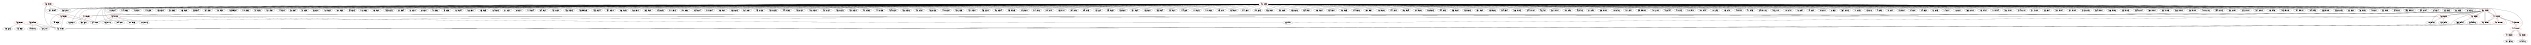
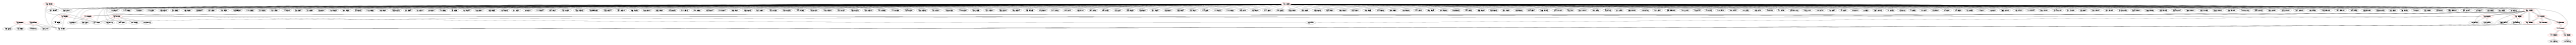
  graph {
    n1 [color=red label="(462) R1_T1"]
    n2 [label="(377) R1009"]
    n3 [label="(34) U201"]
    n4 [label="(362) J1001"]
    n5 [label="(461) U1_T1"]
    n6 [color=red label="(463) R2_T1"]
    n7 [label="(150) J603"]
    n8 [label="(145) R601"]
    n9 [color=red label="(464) R3_T1"]
    n10 [label="(49) R302"]
    n11 [color=red label="(465) R4_T1"]
    n12 [label="(180) J701"]
    n13 [label="(190) R702"]
    n14 [color=red label="(466) U2_T1"]
    n15 [color=red label="(469) R7_T1"]
    n16 [color=red label="(470) R8_T1"]
    n17 [color=red label="(467) R5_T1"]
    n18 [color=red label="(468) R6_T1"]
    n19 [color=red label="(471) U3_T1"]
    n20 [color=red label="(473) R9_T1"]
    n21 [label="(186) U712"]
    n22 [label="(219) C707"]
    n23 [label="(218) R715"]
    n24 [label="(217) R723"]
    n25 [label="(168) D611"]
    n26 [label="(152) J601"]
    n27 [label="(329) R908"]
    n28 [label="(335) JP904"]
    n29 [label="(130) JP401"]
    n30 [label="(86) U401"]
    n31 [label="(106) R402"]
    n32 [color=red label="(472) R10_T1"]
    n33 [color=red label="(475) R1_P1"]
    n34 [color=red label="(474) U1_P1"]
    n35 [color=red label="(477) R3_P1"]
    n36 [color=red label="(476) R2_P1"]
    n37 [label="(127) JP406"]
    n38 [label="(104) R416"]
    n39 [color=red label="(478) GND"]
    n40 [label="(178) D604"]
    n41 [label="(179) D606"]
    n42 [label="(48) U301"]
    n43 [label="(142) J502"]
    n44 [label="(133) C502"]
    n45 [label="(52) C303"]
    n46 [label="(163) D602"]
    n47 [label="(53) R309"]
    n48 [label="(134) C501"]
    n49 [label="(137) R501"]
    n50 [label="(135) FB502"]
    n51 [label="(140) C503"]
    n52 [label="(54) U303"]
    n53 [label="(131) U501"]
    n54 [label="(44) U302"]
    n55 [label="(58) C304"]
    n56 [label="(57) C302"]
    n57 [label="(56) C301"]
    n58 [label="(161) D632"]
    n59 [label="(160) D631"]
    n60 [label="(59) C305"]
    n61 [label="(176) D626"]
    n62 [label="(162) D601"]
    n63 [label="(435) C1315"]
    n64 [label="(62) C309"]
    n65 [label="(61) C310"]
    n66 [label="(60) C307"]
    n67 [label="(42) C306"]
    n68 [label="(43) C308"]
    n69 [label="(167) D609"]
    n70 [label="(166) D607"]
    n71 [label="(165) D605"]
    n72 [label="(164) D603"]
    n73 [label="(81) C317"]
    n74 [label="(80) C311"]
    n75 [label="(177) D629"]
    n76 [label="(169) D614"]
    n77 [label="(457) C1301"]
    n78 [label="(456) U1305"]
    n79 [label="(458) FB1303"]
    n80 [label="(455) C1319"]
    n81 [label="(454) C1310"]
    n82 [label="(266) U803"]
    n83 [label="(268) D812"]
    n84 [label="(265) R812"]
    n85 [label="(245) C805"]
    n86 [label="(271) R813"]
    n87 [label="(270) C808"]
    n88 [label="(269) C804"]
    n89 [label="(272) U804"]
    n90 [label="(262) D811"]
    n91 [label="(263) C803"]
    n92 [label="(264) C807"]
    n93 [label="(445) C1318"]
    n94 [label="(450) C1305"]
    n95 [label="(449) U1303"]
    n96 [label="(425) C1311"]
    n97 [label="(428) U1302"]
    n98 [label="(434) C1314"]
    n99 [label="(433) C1313"]
    n100 [label="(432) C1312"]
    n101 [label="(442) C1303"]
    n102 [label="(441) C1308"]
    n103 [label="(439) C1307"]
    n104 [label="(438) C1306"]
    n105 [label="(437) C1317"]
    n106 [label="(436) C1316"]
    n107 [label="(440) C1302"]
    n108 [label="(430) J1303"]
    n109 [label="(451) U1301"]
    n110 [label="(453) J1302"]
    n111 [label="(426) C1309"]
    n112 [label="(423) R1303"]
    n113 [label="(246) R810"]
    n114 [label="(214) C706"]
    n115 [label="(204) C704"]
    n116 [label="(185) U701"]
    n117 [label="(224) C708"]
    n118 [label="(209) C705"]
    n119 [label="(151) J604"]
    n120 [label="(159) D630"]
    n121 [label="(158) D627"]
    n122 [label="(157) D624"]
    n123 [label="(156) D621"]
    n124 [label="(155) D619"]
    n125 [label="(154) D617"]
    n126 [label="(149) J602"]
    n127 [label="(171) D615"]
    n128 [label="(170) D618"]
    n129 [label="(189) C701"]
    n130 [label="(234) Q801"]
    n131 [label="(244) C801"]
    n132 [label="(240) J805"]
    n133 [label="(256) D810"]
    n134 [label="(257) C802"]
    n135 [label="(258) C806"]
    n136 [label="(259) R811"]
    n137 [label="(260) U802"]
    n138 [label="(254) U801"]
    n139 [label="(278) Q805"]
    n140 [label="(279) Q806"]
    n141 [label="(280) Q807"]
    n142 [label="(281) Q808"]
    n143 [label="(194) C702"]
    n144 [label="(226) D809"]
    n145 [label="(227) R808"]
    n146 [label="(228) R805"]
    n147 [label="(199) C703"]
    n148 [label="(233) Q802"]
    n149 [label="(232) Q803"]
    n150 [label="(231) Q804"]
    n151 [label="(230) R806"]
    n152 [label="(229) R804"]
    n153 [label="(388) D1105"]
    n154 [label="(394) U1102"]
    n155 [label="(93) J402"]
    n156 [label="(387) D1107"]
    n157 [label="(122) C408"]
    n158 [label="(95) U403"]
    n159 [label="(87) C402"]
    n160 [label="(382) D1102"]
    n161 [label="(120) C406"]
    n162 [label="(121) C407"]
    n163 [label="(392) FB1102"]
    n164 [label="(401) J1102"]
    n165 [label="(96) C409"]
    n166 [label="(97) C405"]
    n167 [label="(110) R410"]
    n168 [label="(100) D404"]
    n169 [label="(101) J403"]
    n170 [label="(103) C410"]
    n171 [label="(90) D402"]
-   n172 [label="(91) D403"]
+   n172 [label="(91) D400"]
    n173 [label="(390) D1106"]
    n174 [label="(403) J1101"]
    n175 [label="(107) C401"]
    n176 [label="(18) C224"]
    n177 [label="(19) C227"]
    n178 [label="(20) C210"]
    n179 [label="(8) C231"]
    n180 [label="(384) C1103"]
    n181 [label="(17) C223"]
    n182 [label="(15) C218"]
    n183 [label="(9) C203"]
    n184 [label="(12) C214"]
    n185 [label="(23) X202"]
    n186 [label="(24) C207"]
    n187 [label="(29) C230"]
    n188 [label="(13) C205"]
    n189 [label="(14) C217"]
    n190 [label="(16) C221"]
    n191 [label="(383) C1102"]
    n192 [label="(113) U402"]
    n193 [label="(111) R409"]
    n194 [label="(378) U1101"]
    n195 [label="(379) C1101"]
    n196 [label="(31) SW201"]
    n197 [label="(33) C204"]
    n198 [label="(372) R1014"]
    n199 [label="(371) R1004"]
    n200 [label="(373) C1003"]
    n201 [label="(369) R1007"]
    n202 [label="(368) R1006"]
    n203 [label="(357) R1015"]
    n204 [label="(359) C1004"]
    n205 [label="(360) D1001"]
    n206 [label="(364) U1003"]
    n207 [label="(363) U1002"]
    n208 [label="(367) R1001"]
    n209 [label="(400) C1106"]
    n210 [label="(399) C1105"]
    n211 [label="(376) C1001"]
    n212 [label="(375) U1001"]
    n213 [label="(374) C1002"]
    n214 [label="(128) R408"]
    n215 [label="(405) TP1102"]
    n216 [label="(404) TP1101"]
    n217 [label="(129) R403"]
    n218 [label="(365) R1002"]
    n219 [label="(358) C1005"]
    n220 [label="(63) C312"]
    n221 [label="(36) D203"]
    n222 [label="(40) C201"]
    n223 [label="(35) D202"]
    n224 [label="(39) U202"]
    n225 [label="(395) BT1101"]
    n226 [label="(397) C1104"]
    n227 [label="(64) C314"]
    n228 [label="(65) C315"]
    n229 [label="(66) C313"]
    n230 [label="(67) C316"]
    n1 -- n2
    n1 -- n3
    n1 -- n4
    n1 -- n5
    n6 -- n5
    n6 -- n7
    n6 -- n8
    n9 -- n3
    n9 -- n5
    n9 -- n10
    n11 -- n5
    n11 -- n12
    n11 -- n13
    n14 -- n5
    n14 -- n15
    n14 -- n16
    n14 -- n17
    n14 -- n18
    n14 -- n19
    n14 -- n20
    n15 -- n3
    n15 -- n14
    n15 -- n21
    n15 -- n22
    n15 -- n23
    n15 -- n24
    n16 -- n3
    n16 -- n14
    n16 -- n25
    n16 -- n26
    n17 -- n14
    n17 -- n27
    n17 -- n28
    n18 -- n3
    n18 -- n14
    n18 -- n29
    n18 -- n30
    n18 -- n31
    n19 -- n5
    n19 -- n14
    n19 -- n20
    n19 -- n32
    n19 -- n33
    n20 -- n14
    n20 -- n19
    n32 -- n5
    n32 -- n19
    n33 -- n19
    n33 -- n34
    n34 -- n33
    n34 -- n35
    n34 -- n36
    n35 -- n34
    n35 -- n37
    n36 -- n34
    n36 -- n38
    n39 -- n2
    n39 -- n3
    n39 -- n4
    n39 -- n5
    n39 -- n14
    n39 -- n19
    n39 -- n21
    n39 -- n22
    n39 -- n25
    n39 -- n26
    n39 -- n30
    n39 -- n31
    n39 -- n34
    n39 -- n40
    n39 -- n41
    n39 -- n42
    n39 -- n43
    n39 -- n44
    n39 -- n45
    n39 -- n46
    n39 -- n47
    n39 -- n48
    n39 -- n49
    n39 -- n50
    n39 -- n51
    n39 -- n52
    n39 -- n53
    n39 -- n54
    n39 -- n55
    n39 -- n56
    n39 -- n57
    n39 -- n58
    n39 -- n59
    n39 -- n60
    n39 -- n61
    n39 -- n62
    n39 -- n63
    n39 -- n64
    n39 -- n65
    n39 -- n66
    n39 -- n67
    n39 -- n68
    n39 -- n69
    n39 -- n70
    n39 -- n71
    n39 -- n72
    n39 -- n73
    n39 -- n74
    n39 -- n75
    n39 -- n76
    n39 -- n77
    n39 -- n78
    n39 -- n79
    n39 -- n80
    n39 -- n81
    n39 -- n82
    n39 -- n83
    n39 -- n84
    n39 -- n85
    n39 -- n86
    n39 -- n87
    n39 -- n88
    n39 -- n89
    n39 -- n90
    n39 -- n91
    n39 -- n92
    n39 -- n93
    n39 -- n94
    n39 -- n95
    n39 -- n96
    n39 -- n97
    n39 -- n98
    n39 -- n99
    n39 -- n100
    n39 -- n101
    n39 -- n102
    n39 -- n103
    n39 -- n104
    n39 -- n105
    n39 -- n106
    n39 -- n107
    n39 -- n108
    n39 -- n109
    n39 -- n110
    n39 -- n111
    n39 -- n112
    n39 -- n113
    n39 -- n114
    n39 -- n115
    n39 -- n116
    n39 -- n117
    n39 -- n118
    n39 -- n119
    n39 -- n120
    n39 -- n121
    n39 -- n122
    n39 -- n123
    n39 -- n124
    n39 -- n125
    n39 -- n126
    n39 -- n127
    n39 -- n128
    n39 -- n129
    n39 -- n130
    n39 -- n131
    n39 -- n132
    n39 -- n133
    n39 -- n134
    n39 -- n135
    n39 -- n136
    n39 -- n137
    n39 -- n138
    n39 -- n139
    n39 -- n140
    n39 -- n141
    n39 -- n142
    n39 -- n143
    n39 -- n144
    n39 -- n145
    n39 -- n146
    n39 -- n147
    n39 -- n148
    n39 -- n149
    n39 -- n150
    n39 -- n151
    n39 -- n152
    n39 -- n153
    n39 -- n154
    n39 -- n155
    n39 -- n156
    n39 -- n157
    n39 -- n158
    n39 -- n159
    n39 -- n160
    n39 -- n161
    n39 -- n162
    n39 -- n163
    n39 -- n164
    n39 -- n165
    n39 -- n166
    n39 -- n167
    n39 -- n168
    n39 -- n169
    n39 -- n170
    n39 -- n171
    n39 -- n172
    n39 -- n173
    n39 -- n174
    n39 -- n175
    n39 -- n176
    n39 -- n177
    n39 -- n178
    n39 -- n179
    n39 -- n180
    n39 -- n181
    n39 -- n182
    n39 -- n183
    n39 -- n184
    n39 -- n185
    n39 -- n186
    n39 -- n187
    n39 -- n188
    n39 -- n189
    n39 -- n190
    n39 -- n191
    n39 -- n192
    n39 -- n193
    n39 -- n194
    n39 -- n195
    n39 -- n196
    n39 -- n197
    n39 -- n198
    n39 -- n199
    n39 -- n200
    n39 -- n201
    n39 -- n202
    n39 -- n203
    n39 -- n204
    n39 -- n205
    n39 -- n206
    n39 -- n207
    n39 -- n208
    n39 -- n209
    n39 -- n210
    n39 -- n211
    n39 -- n212
    n39 -- n213
    n39 -- n214
    n39 -- n215
    n39 -- n216
    n39 -- n217
    n39 -- n218
    n39 -- n219
    n39 -- n220
    n39 -- n221
    n39 -- n222
    n39 -- n223
    n39 -- n224
    n39 -- n225
    n39 -- n226
    n39 -- n227
    n39 -- n228
    n39 -- n229
    n39 -- n230
  }
